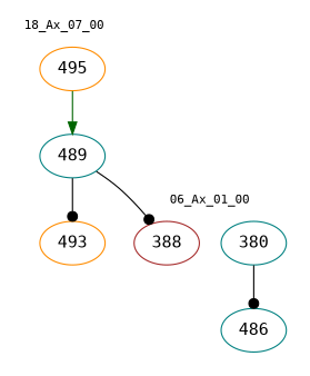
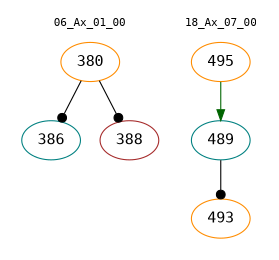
  digraph {
    fontname="DejaVu Sans Mono"
    node [color=teal fontname="DejaVu Sans Mono"]
    edge [arrowhead=dot color=black fontname="DejaVu Sans Mono"]
-   n1 [label=486]
-   n2 [label=380]
+   n1 [label=386]
+   n2 [color=darkorange label=380]
    n3 [color=brown label=388]
    n4 [color=darkorange label=495]
    n5 [label=489]
    n6 [color=darkorange label=493]
    subgraph cluster_1 {
      color=white
      fontsize=10
      label="06_Ax_01_00"
      n1
      n2
      n3
    }
    subgraph cluster_2 {
      color=white
      fontsize=10
      label="18_Ax_07_00"
      n4
      n5
      n6
    }
    n2 -> n1
-   n5 -> n3
+   n2 -> n3
    n4 -> n5 [arrowhead=normal color=darkgreen]
    n5 -> n6
  }
